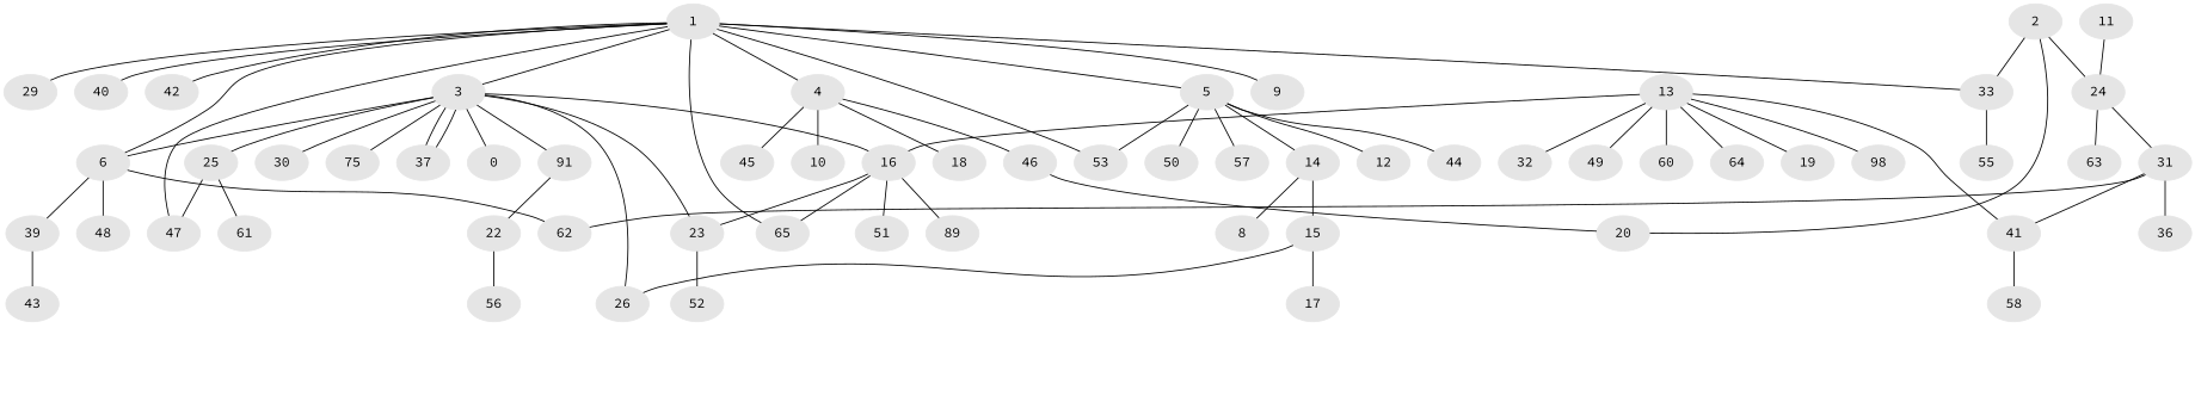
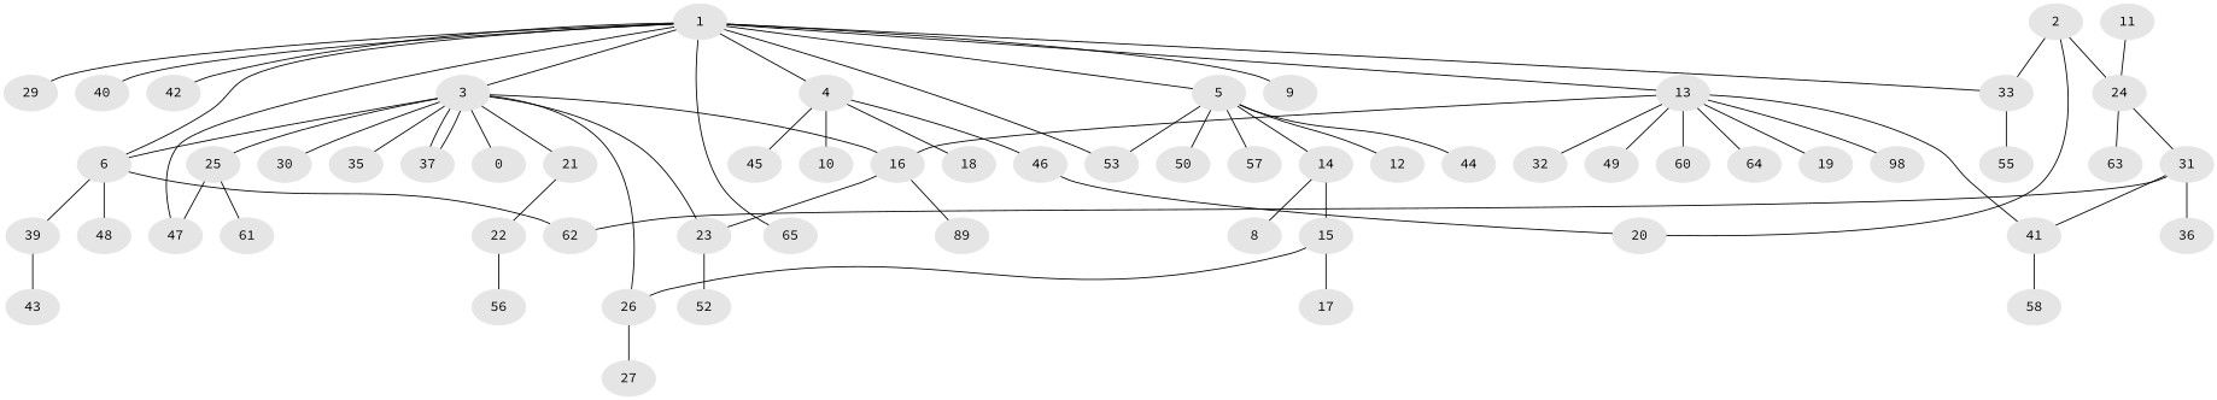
  graph {
    fontname="Source Code Pro"
    node [color=gray90 fontname="Source Code Pro" style=filled]
    edge [fontname="Source Code Pro"]
    1
    3
    4
    5
    6
    9
    13
    29
    33
    40
    42
    47
    53
    65
    2
    20
    24
    n18 [label=0]
    16
-   21 [label=91]
+   21
    23
    25
    26
    30
-   35 [label=75]
+   35
    37
    10
    18
    45
    46
    12
    14
    44
    50
    57
    39
    48
    62
    11
    19
    n41 [label=98]
    32
    41
    49
    60
    64
    55
    31
    63
-   51
    n51 [label=89]
    22
    52
    61
+   27
    8
    15
    43
    58
    17
    56
    36
    1 -- 3
    1 -- 4
    1 -- 5
    1 -- 6
    1 -- 9
+   1 -- 13
    1 -- 29
    1 -- 33
    1 -- 40
    1 -- 42
    1 -- 47
    1 -- 53
    1 -- 65
    3 -- 6
    3 -- n18
    3 -- 16
    3 -- 21
    3 -- 23
    3 -- 25
    3 -- 26
    3 -- 30
    3 -- 35
    3 -- 37
    3 -- 37
    4 -- 10
    4 -- 18
    4 -- 45
    4 -- 46
    5 -- 53
    5 -- 12
    5 -- 14
    5 -- 44
    5 -- 50
    5 -- 57
    6 -- 39
    6 -- 48
    6 -- 62
    13 -- 16
    13 -- 19
    13 -- n41
    13 -- 32
    13 -- 41
    13 -- 49
    13 -- 60
    13 -- 64
    33 -- 55
    2 -- 33
    2 -- 20
    2 -- 24
    24 -- 31
    24 -- 63
-   16 -- 65
    16 -- 23
-   16 -- 51
    16 -- n51
    21 -- 22
    23 -- 52
    25 -- 47
    25 -- 61
+   26 -- 27
    46 -- 20
    14 -- 8
    14 -- 15
    39 -- 43
    11 -- 24
    41 -- 58
    31 -- 62
    31 -- 41
    31 -- 36
    22 -- 56
    15 -- 26
    15 -- 17
  }
